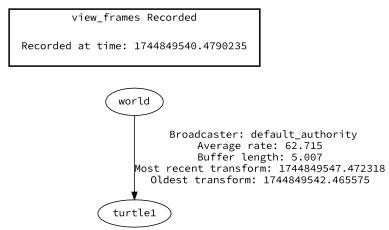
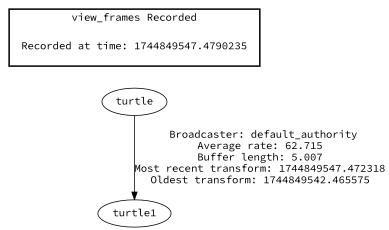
  digraph {
    fontname="Source Code Pro"
    node [fontname="Source Code Pro"]
    edge [fontname="Source Code Pro"]
-   "Recorded at time: 1744849547.4790235" [shape=plaintext label="Recorded at time: 1744849540.4790235"]
-   world
+   "Recorded at time: 1744849547.4790235" [shape=plaintext]
+   world [label=turtle]
    turtle1
    subgraph cluster_1 {
      color=black
      label="view_frames Recorded"
      style=bold
      "Recorded at time: 1744849547.4790235"
    }
    "Recorded at time: 1744849547.4790235" -> world [style=invis]
    world -> turtle1 [label=" Broadcaster: default_authority\nAverage rate: 62.715\nBuffer length: 5.007\nMost recent transform: 1744849547.472318\nOldest transform: 1744849542.465575\n"]
  }
